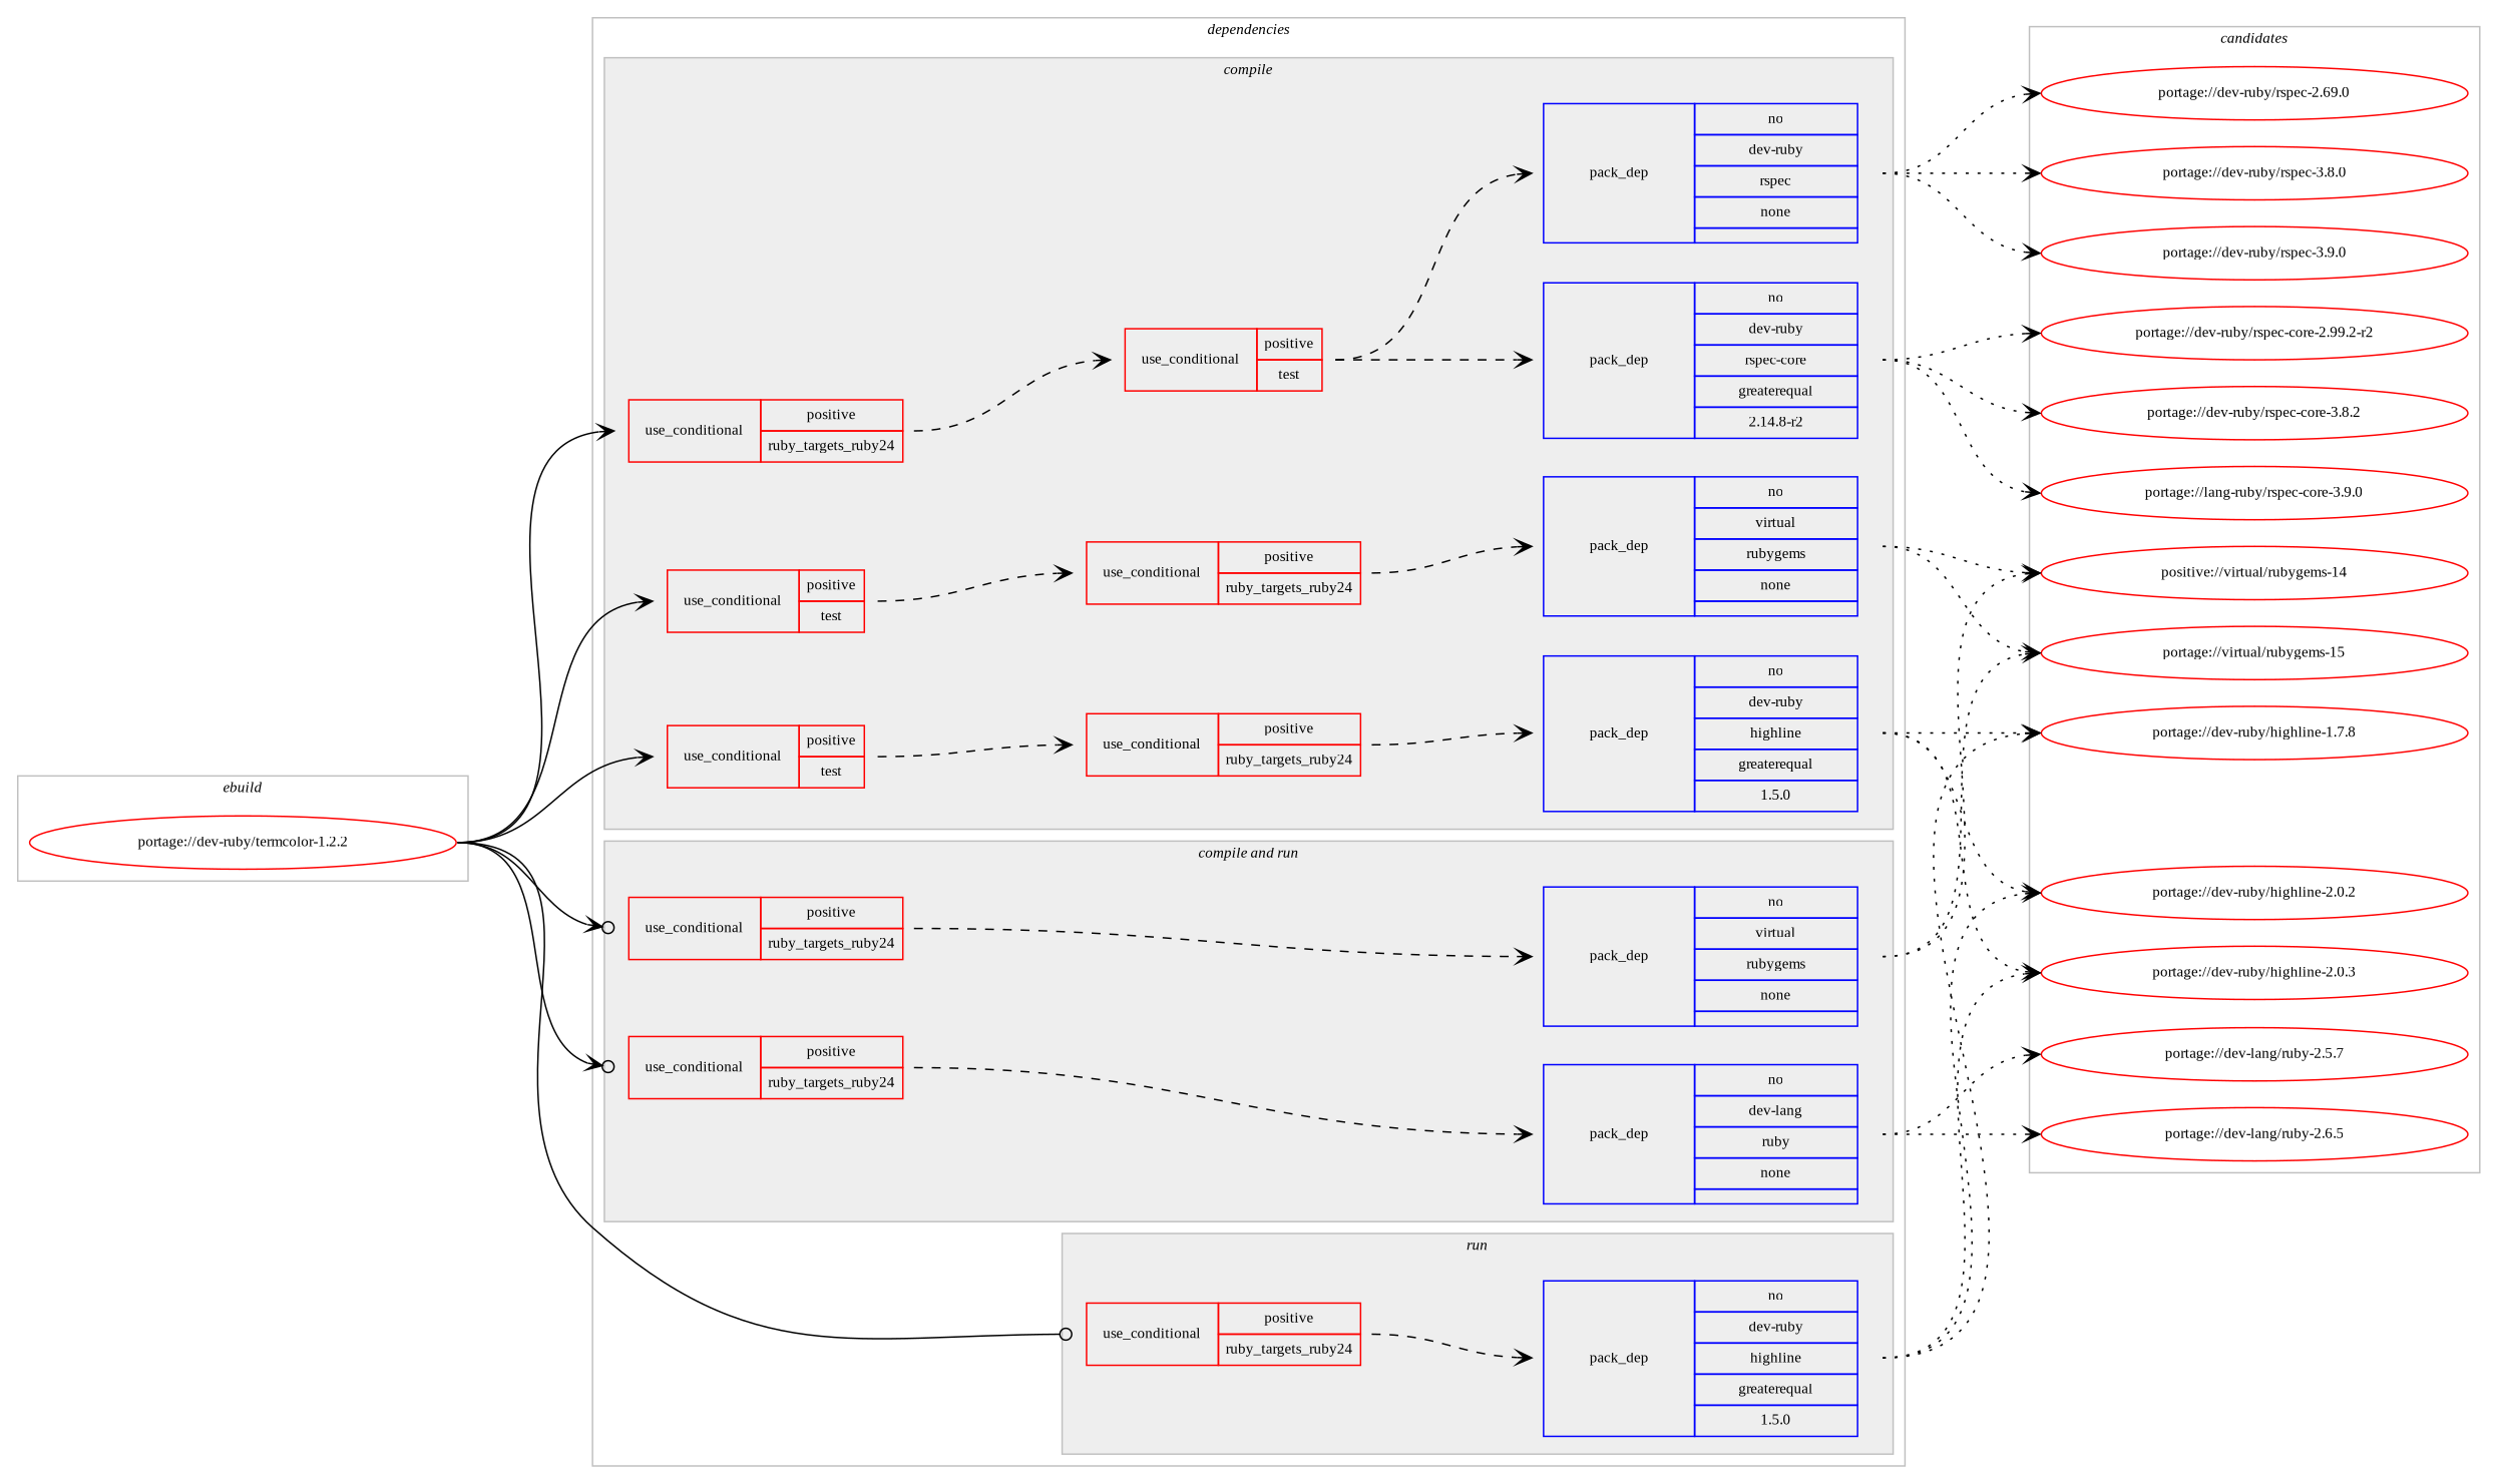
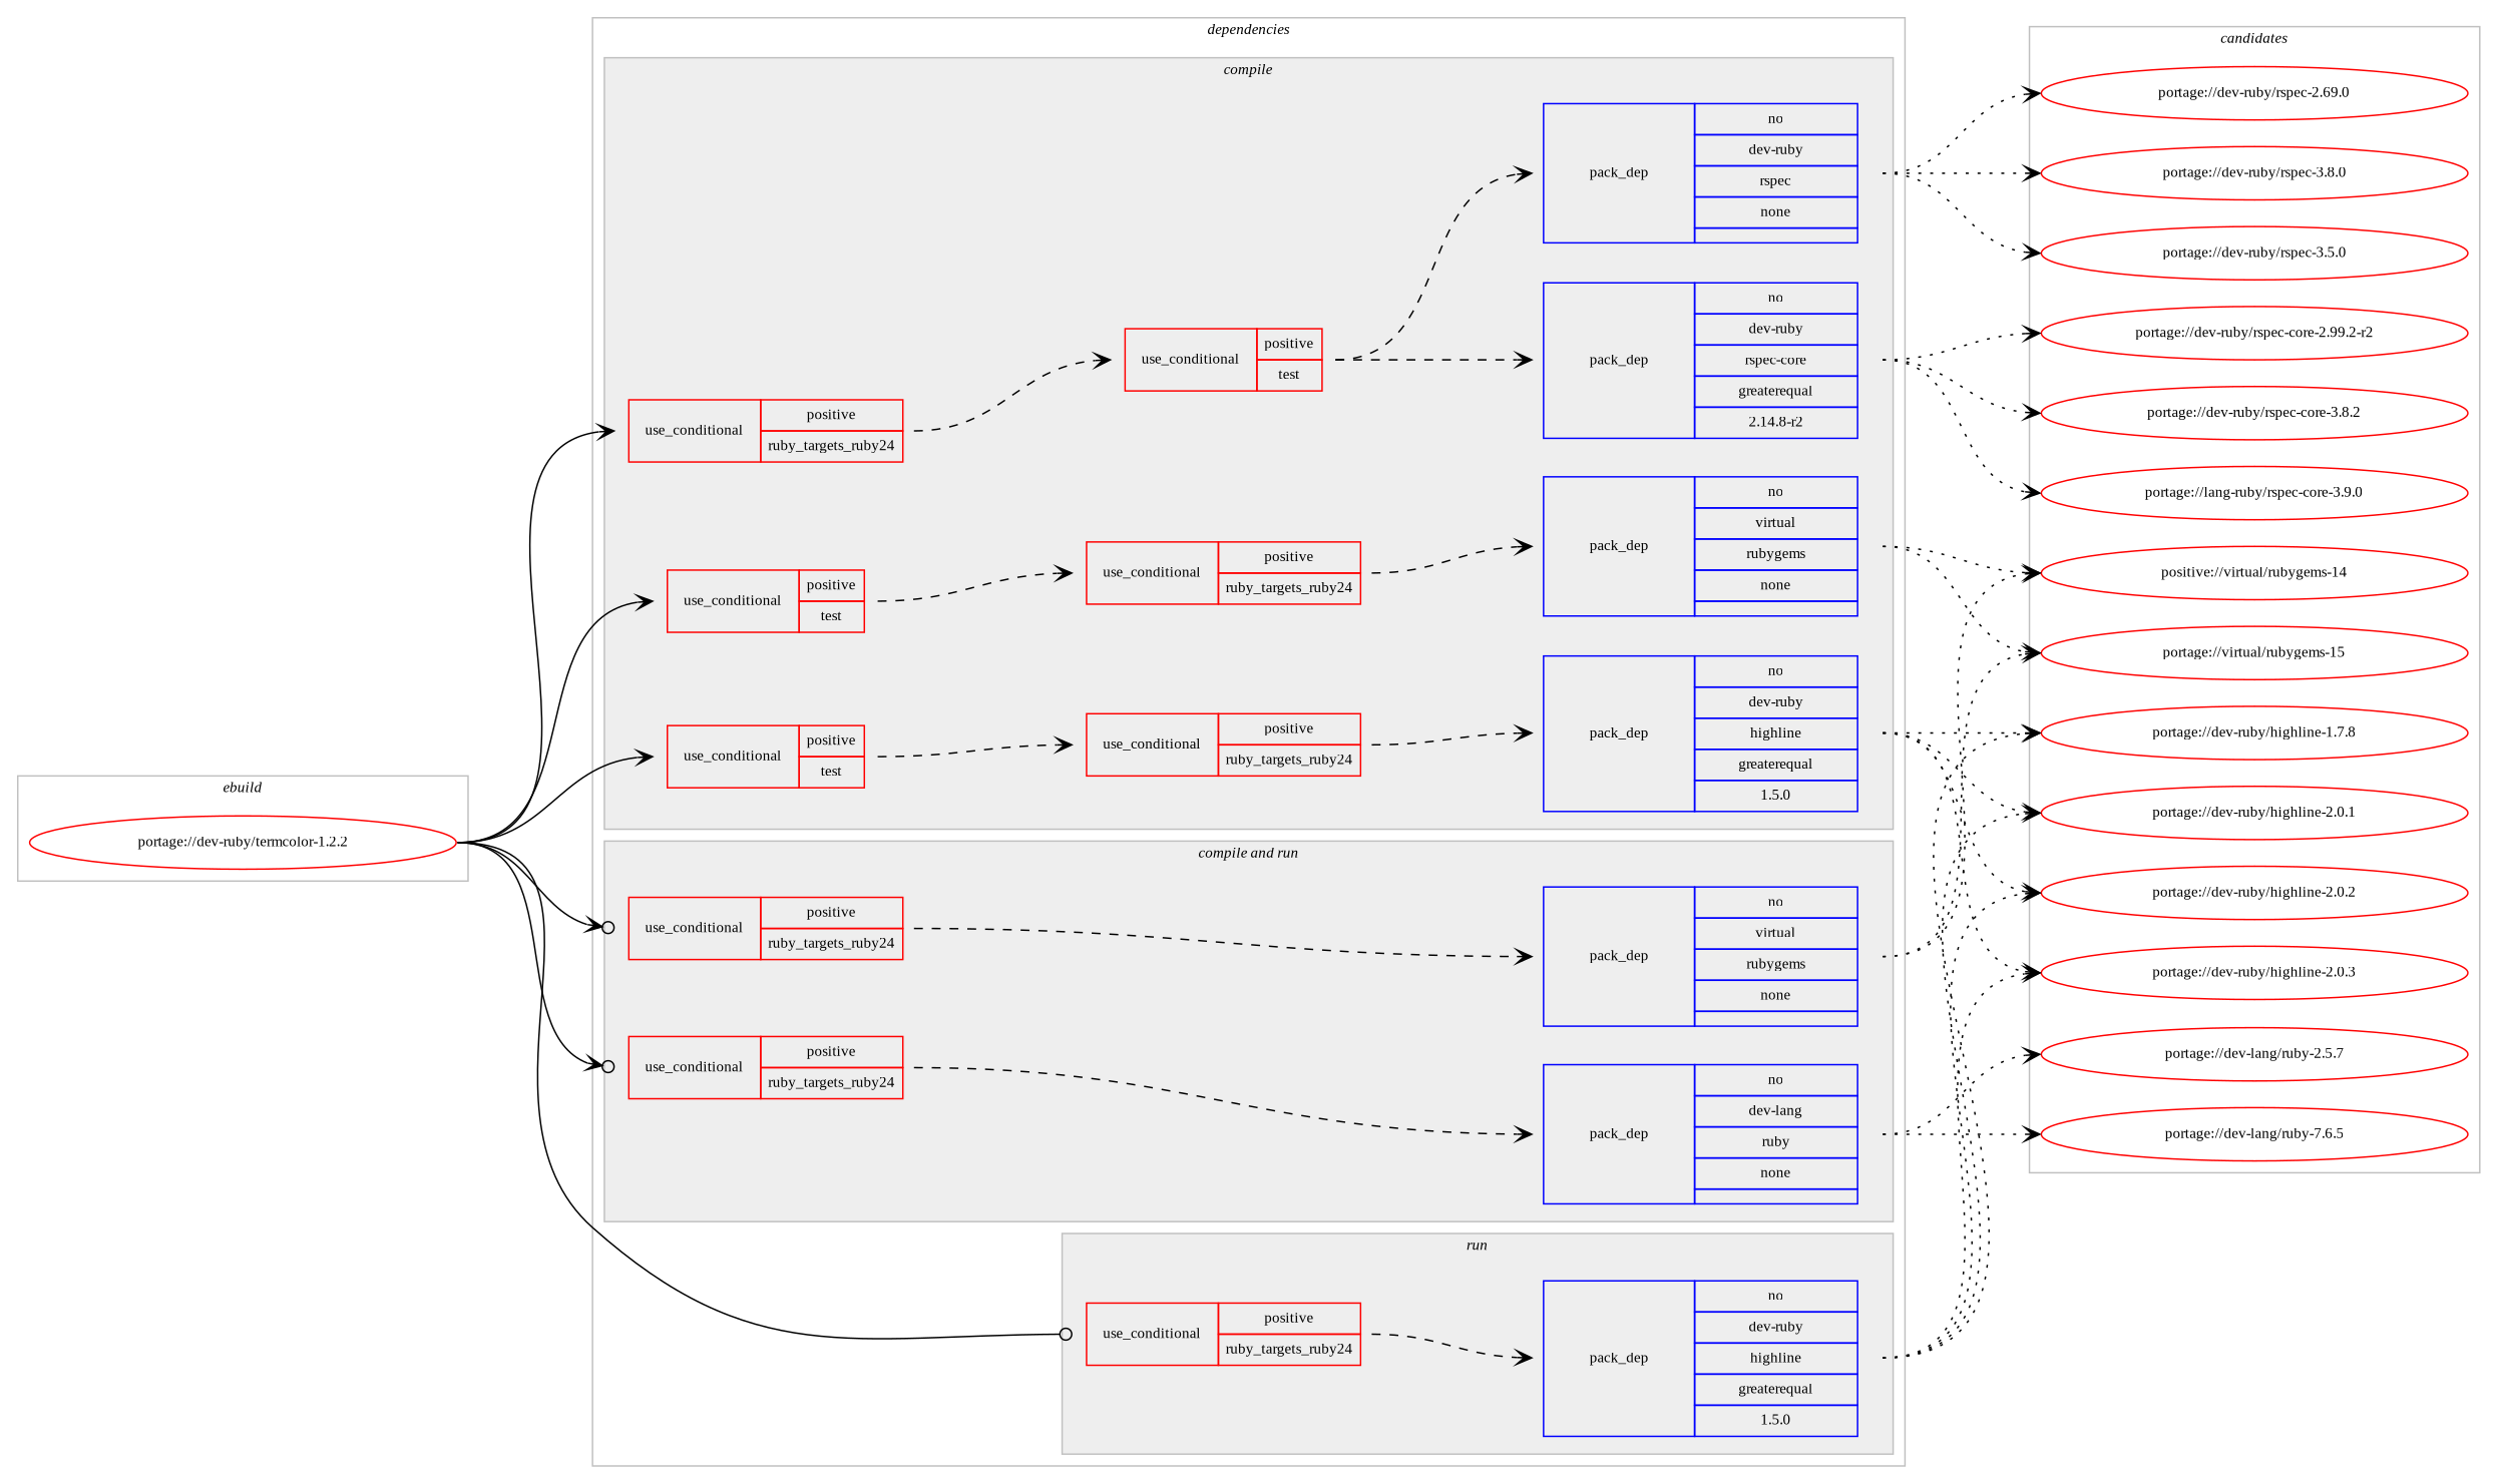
  digraph {
    compound=true
    concentrate=true
    fontname="Liberation Serif"
    fontsize=10
    newrank=true
    rankdir=LR
    ranksep=1.5
    node [color=red fontname="Liberation Serif" fontsize=10 shape=none]
    edge [arrowhead=vee fontname="Liberation Serif" headport=w style=dotted tailport=e weight=100]
    n1 [label="portage://dev-ruby/termcolor-1.2.2" width=4 shape=""]
    n2 [color=blue label=<<TABLE BORDER="0" CELLBORDER="1" CELLSPACING="0" CELLPADDING="4" WIDTH="220"><TR><TD ROWSPAN="6" CELLPADDING="30">pack_dep</TD></TR><TR><TD WIDTH="110">no</TD></TR><TR><TD>dev-ruby</TD></TR><TR><TD>rspec</TD></TR><TR><TD>none</TD></TR><TR><TD></TD></TR></TABLE>>]
    n3 [color=blue label=<<TABLE BORDER="0" CELLBORDER="1" CELLSPACING="0" CELLPADDING="4" WIDTH="220"><TR><TD ROWSPAN="6" CELLPADDING="30">pack_dep</TD></TR><TR><TD WIDTH="110">no</TD></TR><TR><TD>dev-ruby</TD></TR><TR><TD>rspec-core</TD></TR><TR><TD>greaterequal</TD></TR><TR><TD>2.14.8-r2</TD></TR></TABLE>>]
    n4 [label=<<TABLE BORDER="0" CELLBORDER="1" CELLSPACING="0" CELLPADDING="4"><TR><TD ROWSPAN="3" CELLPADDING="10">use_conditional</TD></TR><TR><TD>positive</TD></TR><TR><TD>test</TD></TR></TABLE>>]
    n5 [label=<<TABLE BORDER="0" CELLBORDER="1" CELLSPACING="0" CELLPADDING="4"><TR><TD ROWSPAN="3" CELLPADDING="10">use_conditional</TD></TR><TR><TD>positive</TD></TR><TR><TD>ruby_targets_ruby24</TD></TR></TABLE>>]
    n6 [color=blue label=<<TABLE BORDER="0" CELLBORDER="1" CELLSPACING="0" CELLPADDING="4" WIDTH="220"><TR><TD ROWSPAN="6" CELLPADDING="30">pack_dep</TD></TR><TR><TD WIDTH="110">no</TD></TR><TR><TD>dev-ruby</TD></TR><TR><TD>highline</TD></TR><TR><TD>greaterequal</TD></TR><TR><TD>1.5.0</TD></TR></TABLE>>]
    n7 [label=<<TABLE BORDER="0" CELLBORDER="1" CELLSPACING="0" CELLPADDING="4"><TR><TD ROWSPAN="3" CELLPADDING="10">use_conditional</TD></TR><TR><TD>positive</TD></TR><TR><TD>ruby_targets_ruby24</TD></TR></TABLE>>]
    n8 [label=<<TABLE BORDER="0" CELLBORDER="1" CELLSPACING="0" CELLPADDING="4"><TR><TD ROWSPAN="3" CELLPADDING="10">use_conditional</TD></TR><TR><TD>positive</TD></TR><TR><TD>test</TD></TR></TABLE>>]
    n9 [color=blue label=<<TABLE BORDER="0" CELLBORDER="1" CELLSPACING="0" CELLPADDING="4" WIDTH="220"><TR><TD ROWSPAN="6" CELLPADDING="30">pack_dep</TD></TR><TR><TD WIDTH="110">no</TD></TR><TR><TD>virtual</TD></TR><TR><TD>rubygems</TD></TR><TR><TD>none</TD></TR><TR><TD></TD></TR></TABLE>>]
    n10 [label=<<TABLE BORDER="0" CELLBORDER="1" CELLSPACING="0" CELLPADDING="4"><TR><TD ROWSPAN="3" CELLPADDING="10">use_conditional</TD></TR><TR><TD>positive</TD></TR><TR><TD>ruby_targets_ruby24</TD></TR></TABLE>>]
    n11 [label=<<TABLE BORDER="0" CELLBORDER="1" CELLSPACING="0" CELLPADDING="4"><TR><TD ROWSPAN="3" CELLPADDING="10">use_conditional</TD></TR><TR><TD>positive</TD></TR><TR><TD>test</TD></TR></TABLE>>]
    n12 [color=blue label=<<TABLE BORDER="0" CELLBORDER="1" CELLSPACING="0" CELLPADDING="4" WIDTH="220"><TR><TD ROWSPAN="6" CELLPADDING="30">pack_dep</TD></TR><TR><TD WIDTH="110">no</TD></TR><TR><TD>dev-lang</TD></TR><TR><TD>ruby</TD></TR><TR><TD>none</TD></TR><TR><TD></TD></TR></TABLE>>]
    n13 [label=<<TABLE BORDER="0" CELLBORDER="1" CELLSPACING="0" CELLPADDING="4"><TR><TD ROWSPAN="3" CELLPADDING="10">use_conditional</TD></TR><TR><TD>positive</TD></TR><TR><TD>ruby_targets_ruby24</TD></TR></TABLE>>]
    n14 [color=blue label=<<TABLE BORDER="0" CELLBORDER="1" CELLSPACING="0" CELLPADDING="4" WIDTH="220"><TR><TD ROWSPAN="6" CELLPADDING="30">pack_dep</TD></TR><TR><TD WIDTH="110">no</TD></TR><TR><TD>virtual</TD></TR><TR><TD>rubygems</TD></TR><TR><TD>none</TD></TR><TR><TD></TD></TR></TABLE>>]
    n15 [label=<<TABLE BORDER="0" CELLBORDER="1" CELLSPACING="0" CELLPADDING="4"><TR><TD ROWSPAN="3" CELLPADDING="10">use_conditional</TD></TR><TR><TD>positive</TD></TR><TR><TD>ruby_targets_ruby24</TD></TR></TABLE>>]
    n16 [color=blue label=<<TABLE BORDER="0" CELLBORDER="1" CELLSPACING="0" CELLPADDING="4" WIDTH="220"><TR><TD ROWSPAN="6" CELLPADDING="30">pack_dep</TD></TR><TR><TD WIDTH="110">no</TD></TR><TR><TD>dev-ruby</TD></TR><TR><TD>highline</TD></TR><TR><TD>greaterequal</TD></TR><TR><TD>1.5.0</TD></TR></TABLE>>]
    n17 [label=<<TABLE BORDER="0" CELLBORDER="1" CELLSPACING="0" CELLPADDING="4"><TR><TD ROWSPAN="3" CELLPADDING="10">use_conditional</TD></TR><TR><TD>positive</TD></TR><TR><TD>ruby_targets_ruby24</TD></TR></TABLE>>]
    n18 [label="portage://dev-ruby/rspec-2.69.0" width=4 shape=""]
    n19 [label="portage://dev-ruby/rspec-3.8.0" width=4 shape=""]
-   n20 [label="portage://dev-ruby/rspec-3.9.0" width=4 shape=""]
+   n20 [label="portage://dev-ruby/rspec-3.5.0" width=4 shape=""]
    n21 [label="portage://dev-ruby/rspec-core-2.99.2-r2" width=4 shape=""]
    n22 [label="portage://dev-ruby/rspec-core-3.8.2" width=4 shape=""]
    n23 [label="portage://lang-ruby/rspec-core-3.9.0" width=4 shape=""]
    n24 [label="portage://dev-ruby/highline-1.7.8" width=4 shape=""]
+   n25 [label="portage://dev-ruby/highline-2.0.1" width=4 shape=""]
    n26 [label="portage://dev-ruby/highline-2.0.2" width=4 shape=""]
    n27 [label="portage://dev-ruby/highline-2.0.3" width=4 shape=""]
    n28 [label="positive://virtual/rubygems-14" width=4 shape=""]
    n29 [label="portage://virtual/rubygems-15" width=4 shape=""]
    n30 [label="portage://dev-lang/ruby-2.5.7" width=4 shape=""]
-   n31 [label="portage://dev-lang/ruby-2.6.5" width=4 shape=""]
+   n31 [label="portage://dev-lang/ruby-7.6.5" width=4 shape=""]
    subgraph cluster_1 {
      color=gray
      label=<<i>ebuild</i>>
      rank=same
      n1
    }
    subgraph cluster_2 {
      color=gray
      label=<<i>dependencies</i>>
      subgraph cluster_3 {
        color=gray
        fillcolor="#eeeeee"
        label=<<i>compile</i>>
        style=filled
        subgraph sub_4 {
          color=gray
          fillcolor="#eeeeee"
          label=<<i>compile</i>>
          style=filled
          n5
          subgraph sub_5 {
            color=gray
            fillcolor="#eeeeee"
            label=<<i>compile</i>>
            style=filled
            n4
            subgraph sub_6 {
              color=gray
              fillcolor="#eeeeee"
              label=<<i>compile</i>>
              style=filled
              n2
            }
            subgraph sub_7 {
              color=gray
              fillcolor="#eeeeee"
              label=<<i>compile</i>>
              style=filled
              n3
            }
          }
        }
        subgraph sub_8 {
          color=gray
          fillcolor="#eeeeee"
          label=<<i>compile</i>>
          style=filled
          n8
          subgraph sub_9 {
            color=gray
            fillcolor="#eeeeee"
            label=<<i>compile</i>>
            style=filled
            n7
            subgraph sub_10 {
              color=gray
              fillcolor="#eeeeee"
              label=<<i>compile</i>>
              style=filled
              n6
            }
          }
        }
        subgraph sub_11 {
          color=gray
          fillcolor="#eeeeee"
          label=<<i>compile</i>>
          style=filled
          n11
          subgraph sub_12 {
            color=gray
            fillcolor="#eeeeee"
            label=<<i>compile</i>>
            style=filled
            n10
            subgraph sub_13 {
              color=gray
              fillcolor="#eeeeee"
              label=<<i>compile</i>>
              style=filled
              n9
            }
          }
        }
      }
      subgraph cluster_14 {
        color=gray
        fillcolor="#eeeeee"
        label=<<i>compile and run</i>>
        style=filled
        subgraph sub_15 {
          color=gray
          fillcolor="#eeeeee"
          label=<<i>compile and run</i>>
          style=filled
          n13
          subgraph sub_16 {
            color=gray
            fillcolor="#eeeeee"
            label=<<i>compile and run</i>>
            style=filled
            n12
          }
        }
        subgraph sub_17 {
          color=gray
          fillcolor="#eeeeee"
          label=<<i>compile and run</i>>
          style=filled
          n15
          subgraph sub_18 {
            color=gray
            fillcolor="#eeeeee"
            label=<<i>compile and run</i>>
            style=filled
            n14
          }
        }
      }
      subgraph cluster_19 {
        color=gray
        fillcolor="#eeeeee"
        label=<<i>run</i>>
        style=filled
        subgraph sub_20 {
          color=gray
          fillcolor="#eeeeee"
          label=<<i>run</i>>
          style=filled
          n17
          subgraph sub_21 {
            color=gray
            fillcolor="#eeeeee"
            label=<<i>run</i>>
            style=filled
            n16
          }
        }
      }
    }
    subgraph cluster_22 {
      color=gray
      label=<<i>candidates</i>>
      rank=same
      subgraph sub_23 {
        color=black
        label=<<i>candidates</i>>
        nodesep=1
        rank=same
        n18
        n19
        n20
      }
      subgraph sub_24 {
        color=black
        label=<<i>candidates</i>>
        nodesep=1
        rank=same
        n21
        n22
        n23
      }
      subgraph sub_25 {
        color=black
        label=<<i>candidates</i>>
        nodesep=1
        rank=same
        n24
+       n25
        n26
        n27
      }
      subgraph sub_26 {
        color=black
        label=<<i>candidates</i>>
        nodesep=1
        rank=same
        n28
        n29
      }
      subgraph sub_27 {
        color=black
        label=<<i>candidates</i>>
        nodesep=1
        rank=same
        n30
        n31
      }
      subgraph sub_28 {
        color=black
        label=<<i>candidates</i>>
        nodesep=1
        rank=same
        n28
        n29
      }
      subgraph sub_29 {
        color=black
        label=<<i>candidates</i>>
        nodesep=1
        rank=same
        n24
+       n25
        n26
        n27
      }
    }
    n1 -> n5 [style=solid weight=20]
    n1 -> n8 [style=solid weight=20]
    n1 -> n11 [style=solid weight=20]
    n1 -> n13 [arrowhead=odotvee style=solid weight=20]
    n1 -> n15 [arrowhead=odotvee style=solid weight=20]
    n1 -> n17 [arrowhead=odot style=solid weight=20]
    n2 -> n18
    n2 -> n19
    n2 -> n20
    n3 -> n21
    n3 -> n22
    n3 -> n23
    n4 -> n2 [style=dashed weight=20]
    n4 -> n3 [style=dashed weight=20]
    n5 -> n4 [style=dashed weight=20]
    n6 -> n24
+   n6 -> n25
    n6 -> n26
    n6 -> n27
    n7 -> n6 [style=dashed weight=20]
    n8 -> n7 [style=dashed weight=20]
    n9 -> n28
    n9 -> n29
    n10 -> n9 [style=dashed weight=20]
    n11 -> n10 [style=dashed weight=20]
    n12 -> n30
    n12 -> n31
    n13 -> n12 [style=dashed weight=20]
    n14 -> n28
    n14 -> n29
    n15 -> n14 [style=dashed weight=20]
    n16 -> n24
+   n16 -> n25
    n16 -> n26
    n16 -> n27
    n17 -> n16 [style=dashed weight=20]
  }
